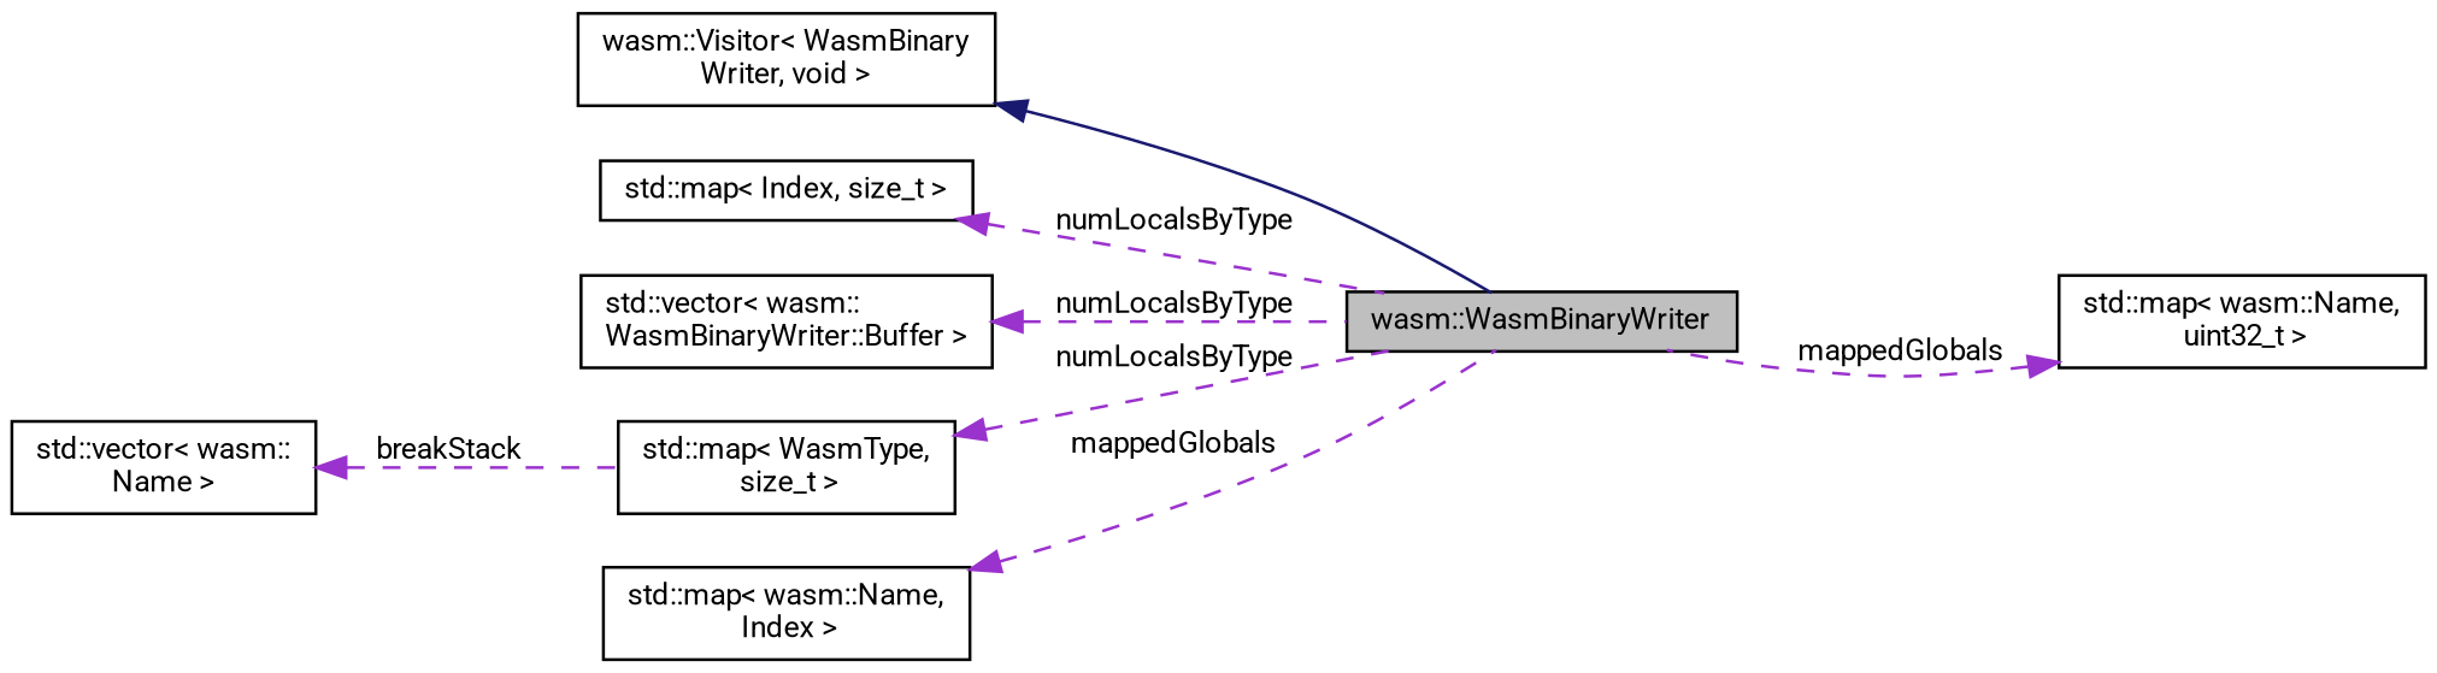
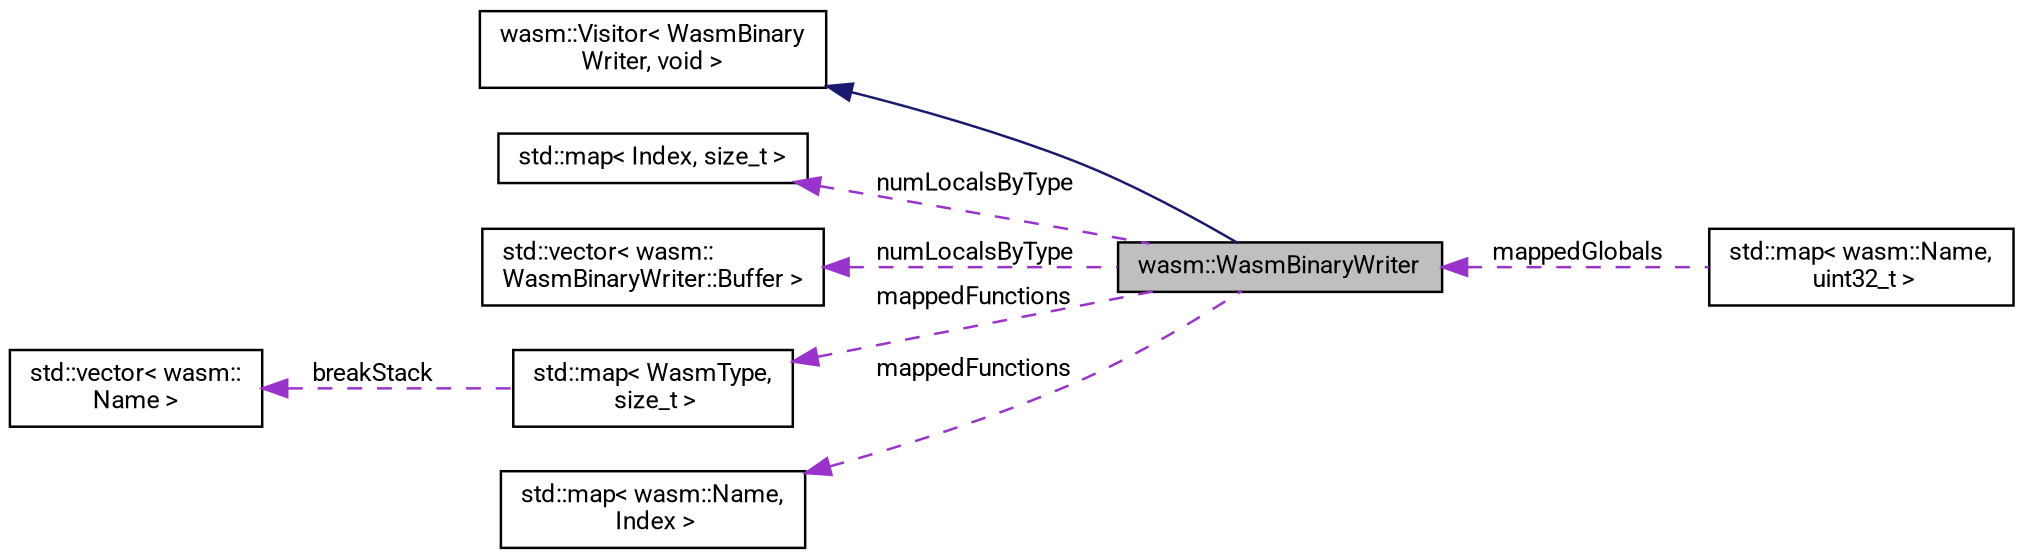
  digraph {
    fontname=Roboto
    rankdir=LR
    node [color=black fillcolor=white fontname=Roboto fontsize=10 shape=record style=filled]
    edge [color=darkorchid3 dir=back fontname=Roboto fontsize=10 labelfontname=Helvetica labelfontsize=10 style=dashed]
    n1 [fillcolor=grey75 fontcolor=black height=0.2 label="wasm::WasmBinaryWriter" width=0.4]
    n2 [height=0.2 label="wasm::Visitor\< WasmBinary\lWriter, void \>" width=0.4]
    n3 [height=0.2 label="std::map\< Index, size_t \>" width=0.4]
    n4 [height=0.2 label="std::vector\< wasm::\lWasmBinaryWriter::Buffer \>" width=0.4]
    n5 [height=0.2 label="std::map\< WasmType,\l size_t \>" width=0.4]
    n6 [height=0.2 label="std::map\< wasm::Name,\l Index \>" width=0.4]
    n7 [height=0.2 label="std::vector\< wasm::\lName \>" width=0.4]
    n8 [height=0.2 label="std::map\< wasm::Name,\l uint32_t \>" width=0.4]
    n2 -> n1 [color=midnightblue style=solid]
    n3 -> n1 [label=" numLocalsByType"]
    n4 -> n1 [label=" numLocalsByType"]
-   n5 -> n1 [label=" numLocalsByType"]
-   n6 -> n1 [label=" mappedGlobals"]
+   n5 -> n1 [label=" mappedFunctions"]
+   n6 -> n1 [label=" mappedFunctions"]
    n7 -> n5 [label=" breakStack"]
-   n8 -> n1 [label=" mappedGlobals"]
+   n1 -> n8 [label=" mappedGlobals"]
  }
